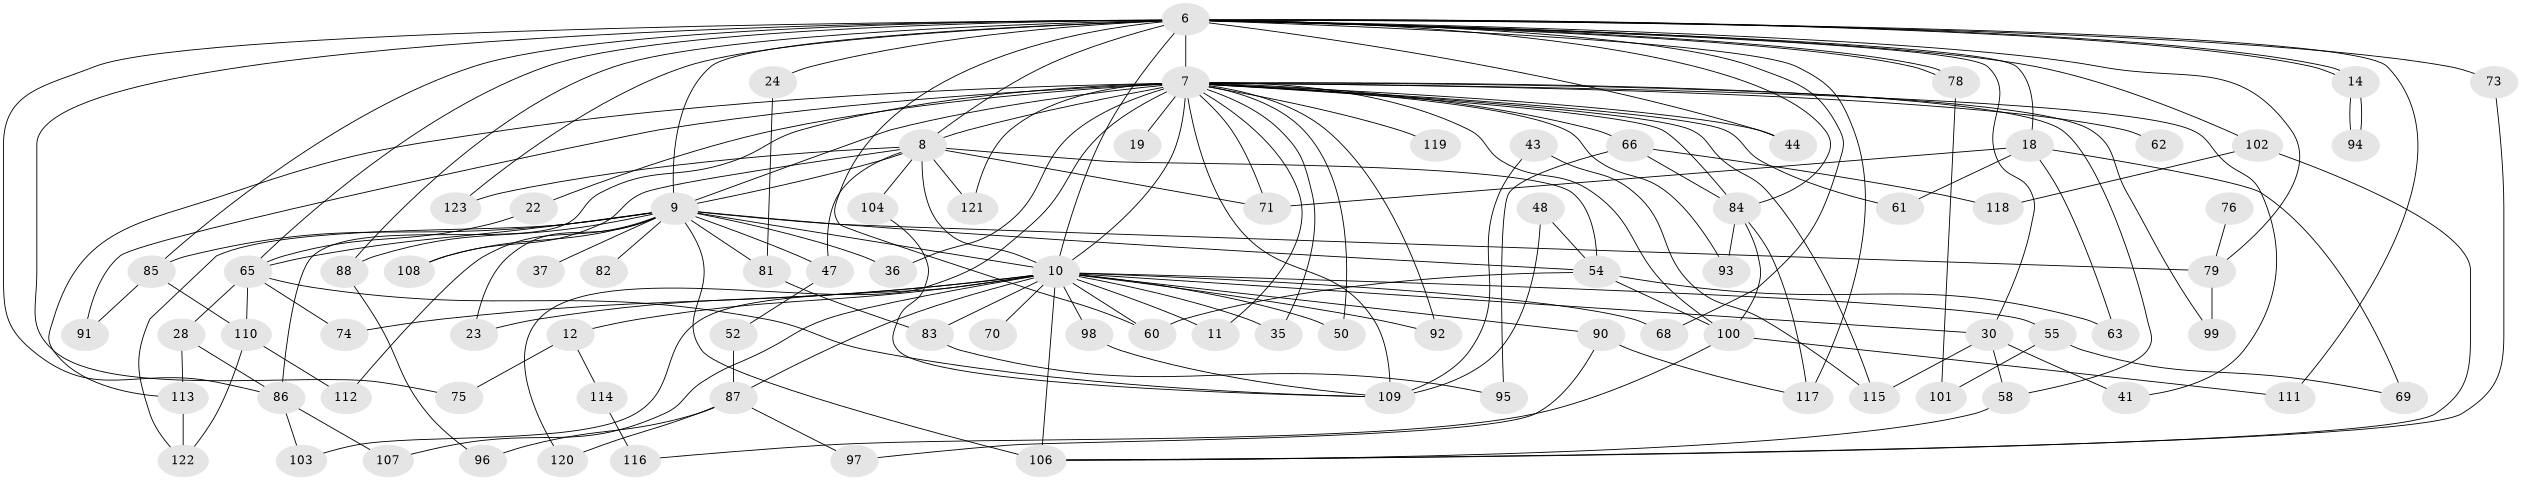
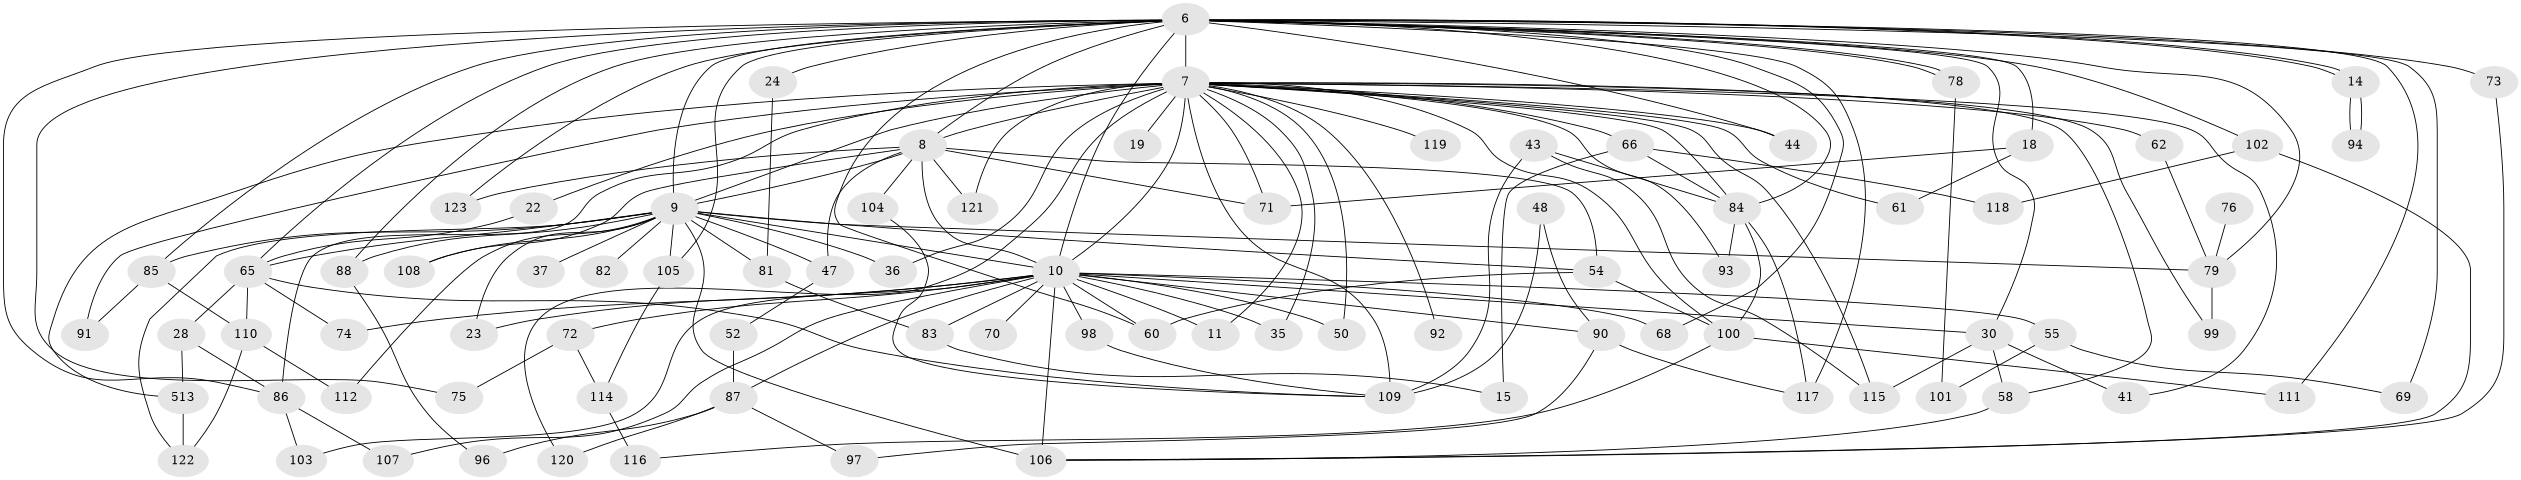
  graph {
    node [color=gray90 style=filled]
    7 [super="+5"]
    8 [super="+2"]
    9 [super="+4"]
    10 [super="+3"]
    44
    84 [super="+21+51"]
    86 [super="+27"]
    11
    19
    22
    35
    36 [super="+33"]
    41
    50
    58 [super="+53"]
    61
    62
    66
    71 [super="+17"]
    91
    92
    93
    99
    100 [super="+56"]
    109 [super="+46+29+89"]
-   113 [super="+57"]
+   113 [super="+57" label=513]
    115 [super="+40"]
    119
    120
    121
    6
    14
    18
    24
    n35 [label=65 super="+13"]
    30 [super="+15"]
    60 [super="+20"]
    68
    69
    73
    75
    78
    79 [super="+64"]
    85
    88 [super="+45"]
    102
+   105
    111
    117 [super="+77"]
    123 [super="+65"]
    47 [super="+42"]
    54 [super="+39"]
    104
    108
    23
    37
    81
    82
    106 [super="+38+67"]
    112
    122 [super="+59"]
-   12
+   12 [label=72]
    55
    70
    74 [super="+16"]
    83
    87 [super="+26"]
    90 [super="+80"]
    98
    103
    107
    94
-   63
    28
    110
    101
    96
    118
    114
-   95
+   95 [label=15]
    76
    116
    52
    97
    43
    48
    7 -- 8 [weight=4]
    7 -- 9 [weight=4]
    7 -- 10 [weight=6]
    7 -- 44
    7 -- 84
    7 -- 86 [weight=2]
    7 -- 11
    7 -- 19 [weight=2]
    7 -- 22
    7 -- 35
    7 -- 36 [weight=2]
    7 -- 41
    7 -- 50
    7 -- 58
    7 -- 61
    7 -- 62
    7 -- 66
    7 -- 71
    7 -- 91
    7 -- 92
    7 -- 93
    7 -- 99
    7 -- 100
    7 -- 109 [weight=7]
    7 -- 113 [weight=2]
    7 -- 115
    7 -- 119 [weight=2]
    7 -- 120
    7 -- 121
    8 -- 9 [weight=4]
    8 -- 10 [weight=6]
    8 -- 71 [weight=2]
    8 -- 121
    8 -- 123 [weight=2]
    8 -- 47
    8 -- 54 [weight=2]
    8 -- 104
    8 -- 108
    9 -- 10 [weight=6]
    9 -- 36
    9 -- n35
    9 -- 79 [weight=2]
    9 -- 85
    9 -- 88
+   9 -- 105
    9 -- 47 [weight=2]
    9 -- 54
    9 -- 108
    9 -- 23
    9 -- 37 [weight=2]
    9 -- 81
    9 -- 82 [weight=2]
    9 -- 106 [weight=2]
    9 -- 112
    9 -- 122
    10 -- 11
    10 -- 35
    10 -- 50
-   10 -- 92
    10 -- 30 [weight=2]
    10 -- 60
    10 -- 68
    10 -- 23
    10 -- 106 [weight=2]
    10 -- 12 [weight=2]
    10 -- 55 [weight=2]
    10 -- 70 [weight=2]
    10 -- 74
    10 -- 83
    10 -- 87 [weight=3]
    10 -- 90 [weight=2]
    10 -- 98
    10 -- 103
    10 -- 107
    84 -- 93
    84 -- 100
    84 -- 117
    86 -- 103
    86 -- 107
    22 -- n35
    58 -- 106
+   62 -- 79
    66 -- 84
    66 -- 118
    66 -- 95
    100 -- 111
    100 -- 116
    113 -- 122
    6 -- 7 [weight=2]
    6 -- 8 [weight=2]
    6 -- 9 [weight=2]
    6 -- 10 [weight=3]
    6 -- 44
    6 -- 84 [weight=3]
    6 -- 86
    6 -- 14
    6 -- 14
    6 -- 18
    6 -- 24
    6 -- n35 [weight=2]
    6 -- 30
    6 -- 60
    6 -- 68
-   18 -- 69
+   6 -- 69
    6 -- 73
    6 -- 75
    6 -- 78
    6 -- 78
    6 -- 79 [weight=2]
    6 -- 85
    6 -- 88
    6 -- 102
+   6 -- 105
    6 -- 111
    6 -- 117
    6 -- 123 [weight=2]
    14 -- 94
    14 -- 94
    18 -- 61
    18 -- 71
-   18 -- 63
    24 -- 81
    n35 -- 109
    n35 -- 74 [weight=2]
    n35 -- 28
    n35 -- 110
    30 -- 41
    30 -- 58
    30 -- 115
    73 -- 106
    78 -- 101
    79 -- 99
    85 -- 91
    85 -- 110
    88 -- 96
    102 -- 106
    102 -- 118
+   105 -- 114
    47 -- 52
    54 -- 100
    54 -- 60
-   54 -- 63
    104 -- 109
    81 -- 83
    12 -- 75
    12 -- 114
    55 -- 69
    55 -- 101
    83 -- 95
    87 -- 120
    87 -- 96
    87 -- 97
    90 -- 117
    90 -- 97
    98 -- 109
    28 -- 86
    28 -- 113
    110 -- 112
    110 -- 122
    114 -- 116
    76 -- 79
    52 -- 87
+   43 -- 84
    43 -- 109
    43 -- 115
    48 -- 109
-   48 -- 54
+   48 -- 90
  }
